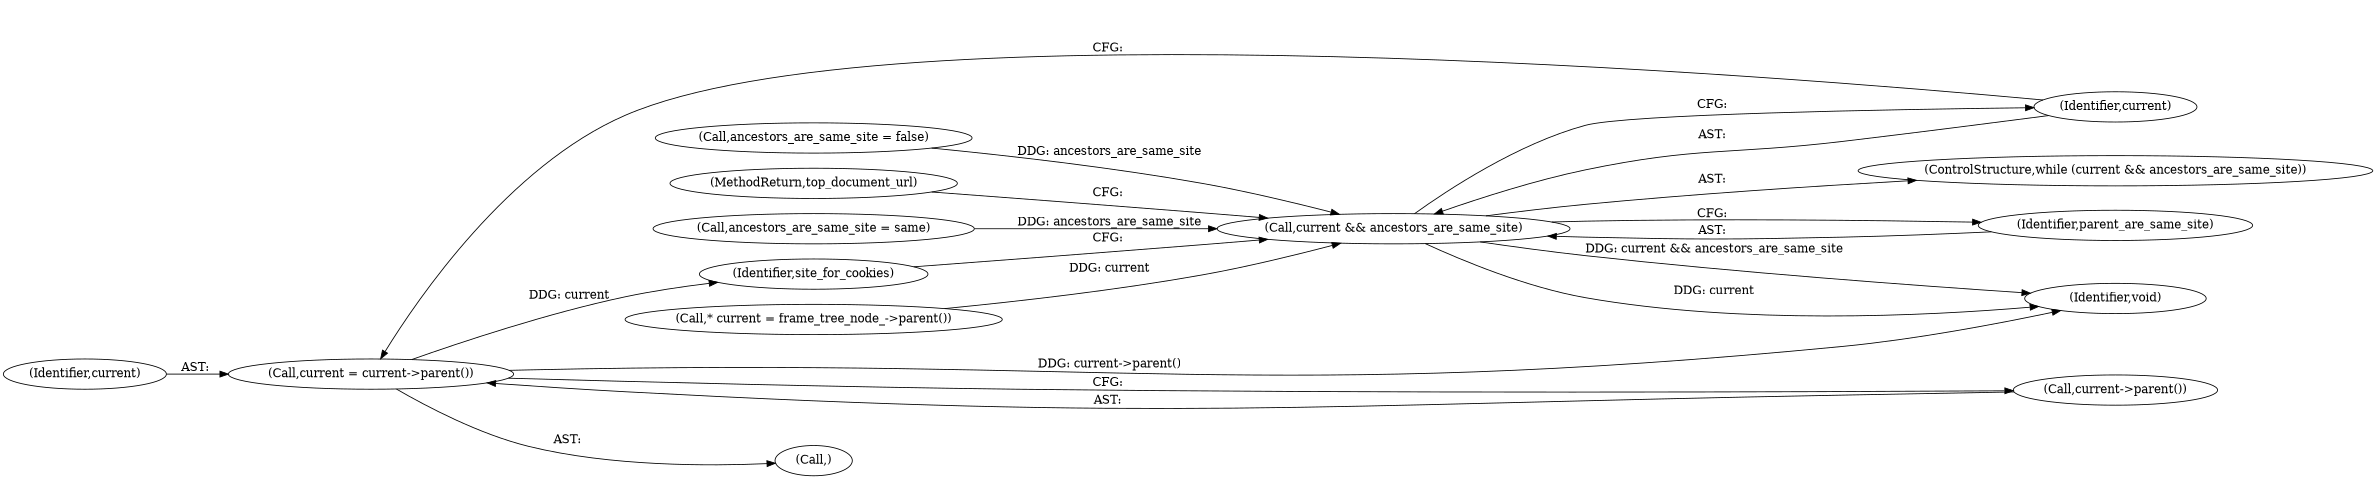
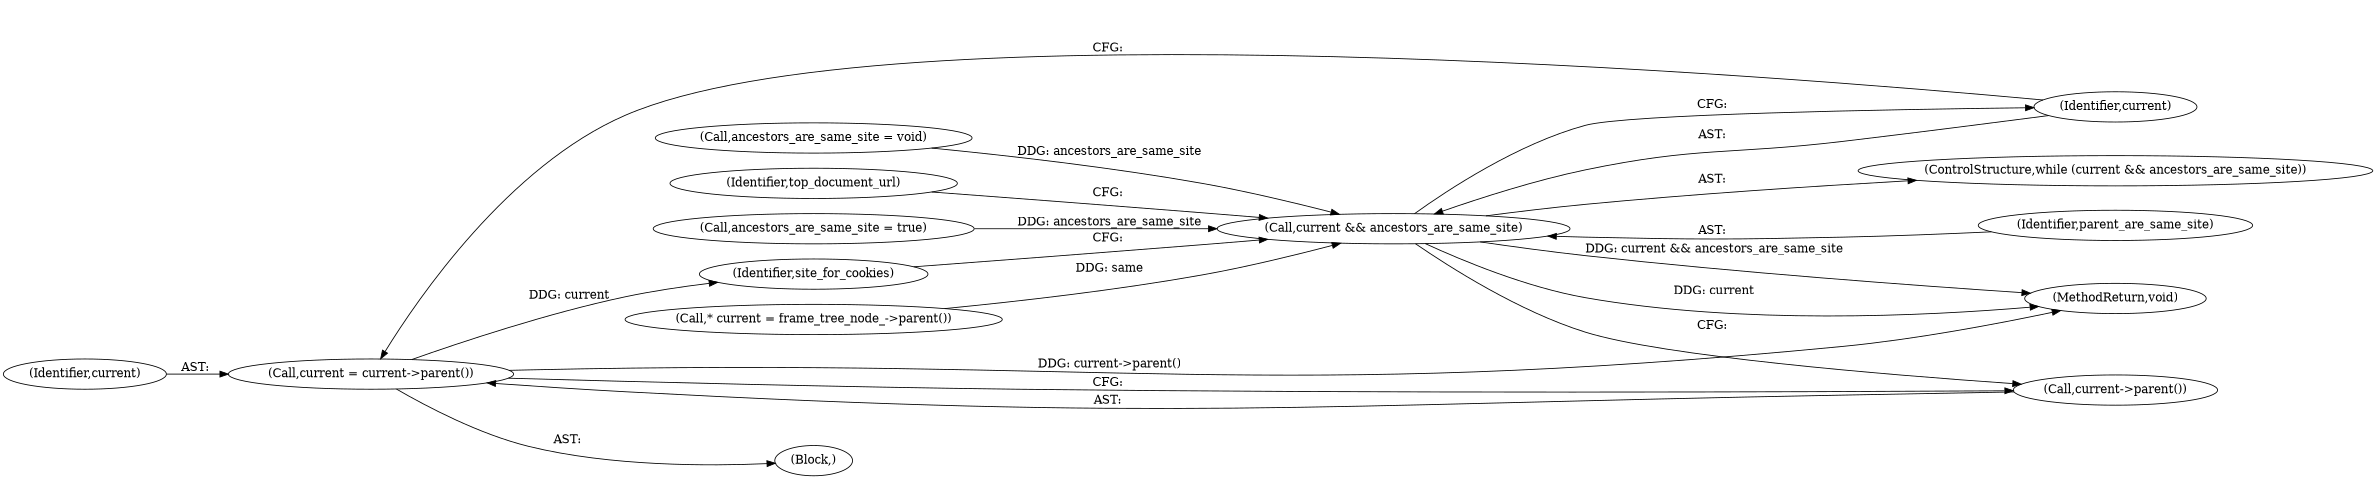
  digraph {
    rankdir=LR
    n1 [label="(Call,current = current->parent())"]
-   n2 [label="(Identifier,void)"]
+   n2 [label="(MethodReturn,void)"]
    n3 [label="(Call,current->parent())"]
-   n4 [label="(Call,)"]
+   n4 [label="(Block,)"]
    n5 [label="(Identifier,site_for_cookies)"]
    n6 [label="(Call,current && ancestors_are_same_site)"]
    n7 [label="(Identifier,parent_are_same_site)"]
    n8 [label="(Identifier,current)"]
    n9 [label="(ControlStructure,while (current && ancestors_are_same_site))"]
    n10 [label="(Call,* current = frame_tree_node_->parent())"]
-   n11 [label="(Call,ancestors_are_same_site = false)"]
+   n11 [label="(Call,ancestors_are_same_site = void)"]
    n12 [label="(Identifier,current)"]
-   n13 [label="(MethodReturn,top_document_url)"]
-   n14 [label="(Call,ancestors_are_same_site = same)"]
+   n13 [label="(Identifier,top_document_url)"]
+   n14 [label="(Call,ancestors_are_same_site = true)"]
    n1 -> n2 [label="DDG: current->parent()"]
    n1 -> n3 [label="CFG: "]
    n1 -> n4 [label="AST: "]
    n1 -> n5 [label="DDG: current"]
    n3 -> n1 [label="AST: "]
    n5 -> n6 [label="CFG: "]
    n6 -> n2 [label="DDG: current"]
    n6 -> n2 [label="DDG: current && ancestors_are_same_site"]
-   n6 -> n7 [label="CFG: "]
+   n6 -> n3 [label="CFG: "]
    n6 -> n8 [label="CFG: "]
    n6 -> n9 [label="AST: "]
    n7 -> n6 [label="AST: "]
    n8 -> n1 [label="CFG: "]
    n8 -> n6 [label="AST: "]
-   n10 -> n6 [label="DDG: current"]
+   n10 -> n6 [label="DDG: same"]
    n11 -> n6 [label="DDG: ancestors_are_same_site"]
    n12 -> n1 [label="AST: "]
    n13 -> n6 [label="CFG: "]
    n14 -> n6 [label="DDG: ancestors_are_same_site"]
  }
